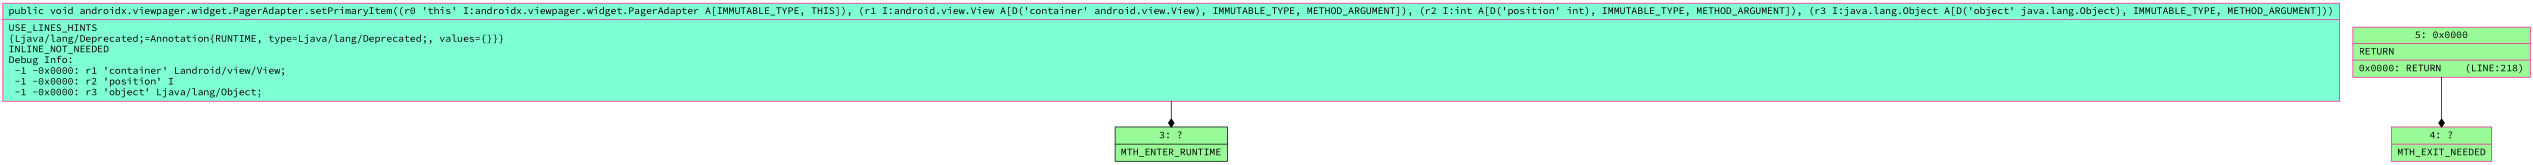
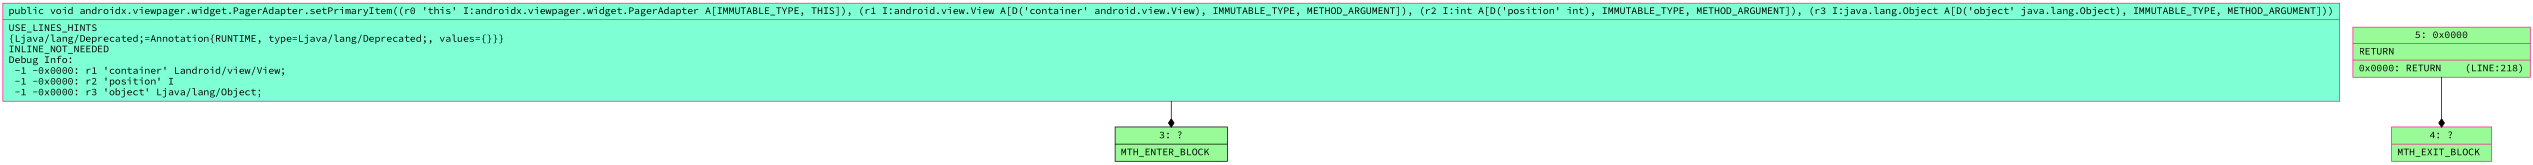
  digraph {
    fontname="Source Code Pro"
    node [color=deeppink fillcolor=palegreen fontname="Source Code Pro" shape=record style=filled]
    edge [arrowhead=diamond fontname="Source Code Pro"]
-   n1 [color=black label="{3\:\ ?|MTH_ENTER_RUNTIME\l}"]
+   n1 [color=black label="{3\:\ ?|MTH_ENTER_BLOCK\l}"]
    n2 [label="{5\:\ 0x0000|RETURN\l|0x0000: RETURN    (LINE:218)\l}"]
-   n3 [label="{4\:\ ?|MTH_EXIT_NEEDED\l}"]
+   n3 [label="{4\:\ ?|MTH_EXIT_BLOCK\l}"]
    n4 [fillcolor=aquamarine label="{public void androidx.viewpager.widget.PagerAdapter.setPrimaryItem((r0 'this' I:androidx.viewpager.widget.PagerAdapter A[IMMUTABLE_TYPE, THIS]), (r1 I:android.view.View A[D('container' android.view.View), IMMUTABLE_TYPE, METHOD_ARGUMENT]), (r2 I:int A[D('position' int), IMMUTABLE_TYPE, METHOD_ARGUMENT]), (r3 I:java.lang.Object A[D('object' java.lang.Object), IMMUTABLE_TYPE, METHOD_ARGUMENT]))  | USE_LINES_HINTS\l\{Ljava\/lang\/Deprecated;=Annotation\{RUNTIME, type=Ljava\/lang\/Deprecated;, values=\{\}\}\}\lINLINE_NOT_NEEDED\lDebug Info:\l  \-1 \-0x0000: r1 'container' Landroid\/view\/View;\l  \-1 \-0x0000: r2 'position' I\l  \-1 \-0x0000: r3 'object' Ljava\/lang\/Object;\l}"]
    n2 -> n3
    n4 -> n1
  }
